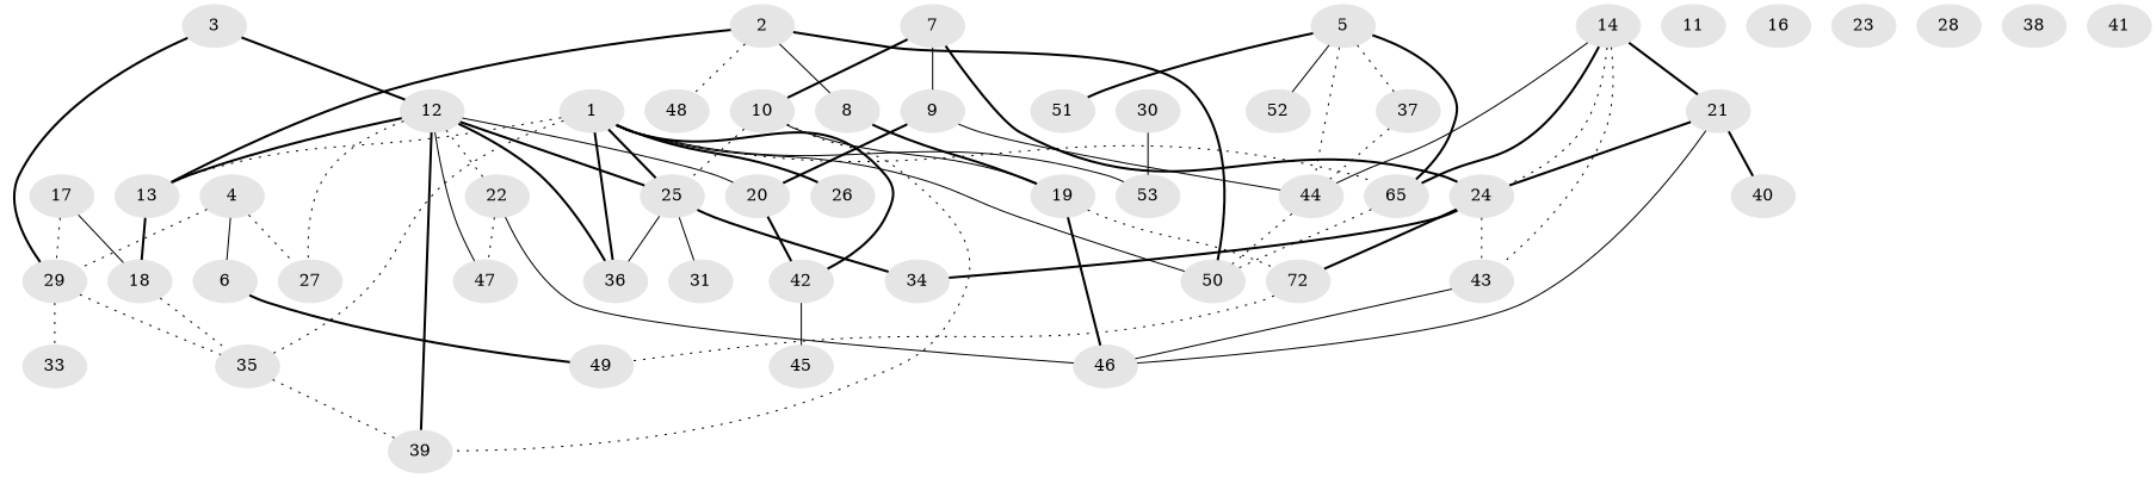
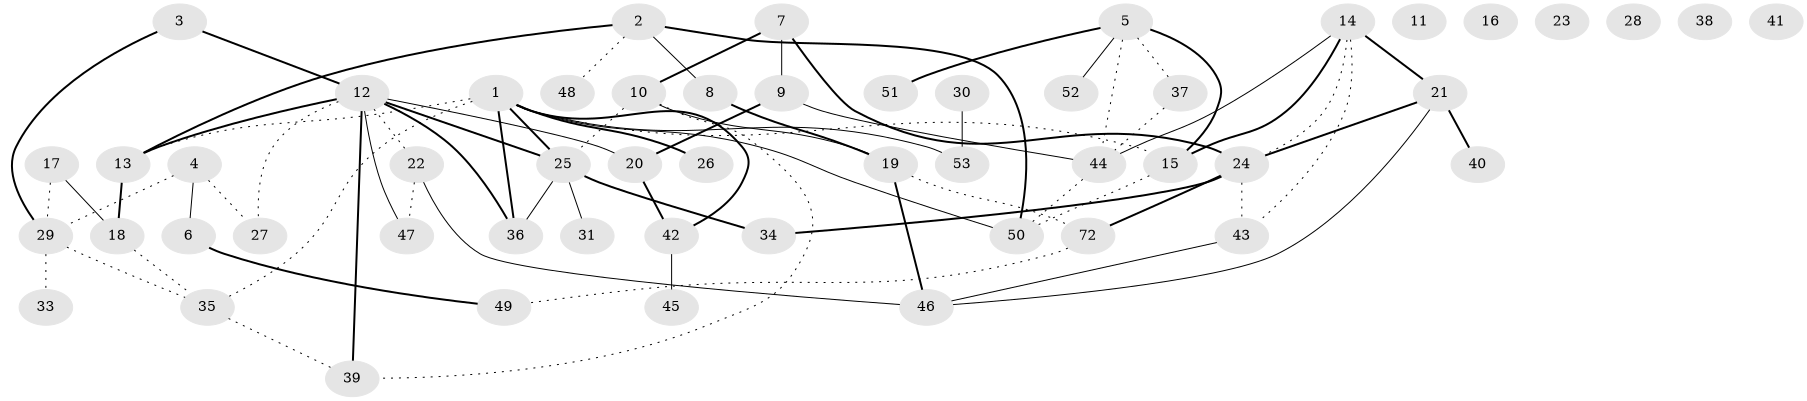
  graph {
    node [color=gray90 style=filled]
    edge [style=bold]
    1
    13
-   15 [label=65]
+   15
    25
    26
    35
    36
    42
    50
    53
    18
    34
    31
    39
    45
    2
    8
    48
    19
    3
    12
    29
    27
    20
    22
    47
    33
    4
    6
    49
    5
    37
    44
    51
    52
    7
    9
    10
    24
    43
    n41 [label=72]
    46
    11
    14
    21
    40
    16
    17
    23
    28
    30
    38
    41
    1 -- 13 [style=dotted]
    1 -- 15 [style=dotted]
    1 -- 25
    1 -- 26
    1 -- 35 [style=dotted]
    1 -- 36
    1 -- 42
    1 -- 50 [style=solid]
    1 -- 53 [style=solid]
    13 -- 18
    15 -- 50 [style=dotted]
    25 -- 36 [style=solid]
    25 -- 34
    25 -- 31 [style=solid]
    35 -- 39 [style=dotted]
    42 -- 45 [style=solid]
    18 -- 35 [style=dotted]
    2 -- 13
    2 -- 50
    2 -- 8 [style=solid]
    2 -- 48 [style=dotted]
    8 -- 19
    19 -- n41 [style=dotted]
    19 -- 46
    3 -- 12
    3 -- 29
    12 -- 13
    12 -- 25
    12 -- 36
    12 -- 39
    12 -- 27 [style=dotted]
    12 -- 20 [style=solid]
    12 -- 22 [style=dotted]
    12 -- 47 [style=solid]
    29 -- 35 [style=dotted]
    29 -- 33 [style=dotted]
    20 -- 42
    22 -- 47 [style=dotted]
    22 -- 46 [style=solid]
    4 -- 29 [style=dotted]
    4 -- 27 [style=dotted]
    4 -- 6 [style=solid]
    6 -- 49
    5 -- 15
    5 -- 37 [style=dotted]
    5 -- 44 [style=dotted]
    5 -- 51
    5 -- 52 [style=solid]
    37 -- 44 [style=dotted]
    44 -- 50 [style=dotted]
    7 -- 9 [style=solid]
    7 -- 10
    7 -- 24
    9 -- 20
    9 -- 44 [style=solid]
    10 -- 25 [style=dotted]
    10 -- 39 [style=dotted]
    10 -- 19 [style=solid]
    24 -- 34
    24 -- 43 [style=dotted]
    24 -- n41
    43 -- 46 [style=solid]
    n41 -- 49 [style=dotted]
    14 -- 15
    14 -- 44 [style=solid]
    14 -- 24 [style=dotted]
    14 -- 43 [style=dotted]
    14 -- 21
    21 -- 24
    21 -- 46 [style=solid]
    21 -- 40
    17 -- 18 [style=solid]
    17 -- 29 [style=dotted]
    30 -- 53 [style=solid]
  }
